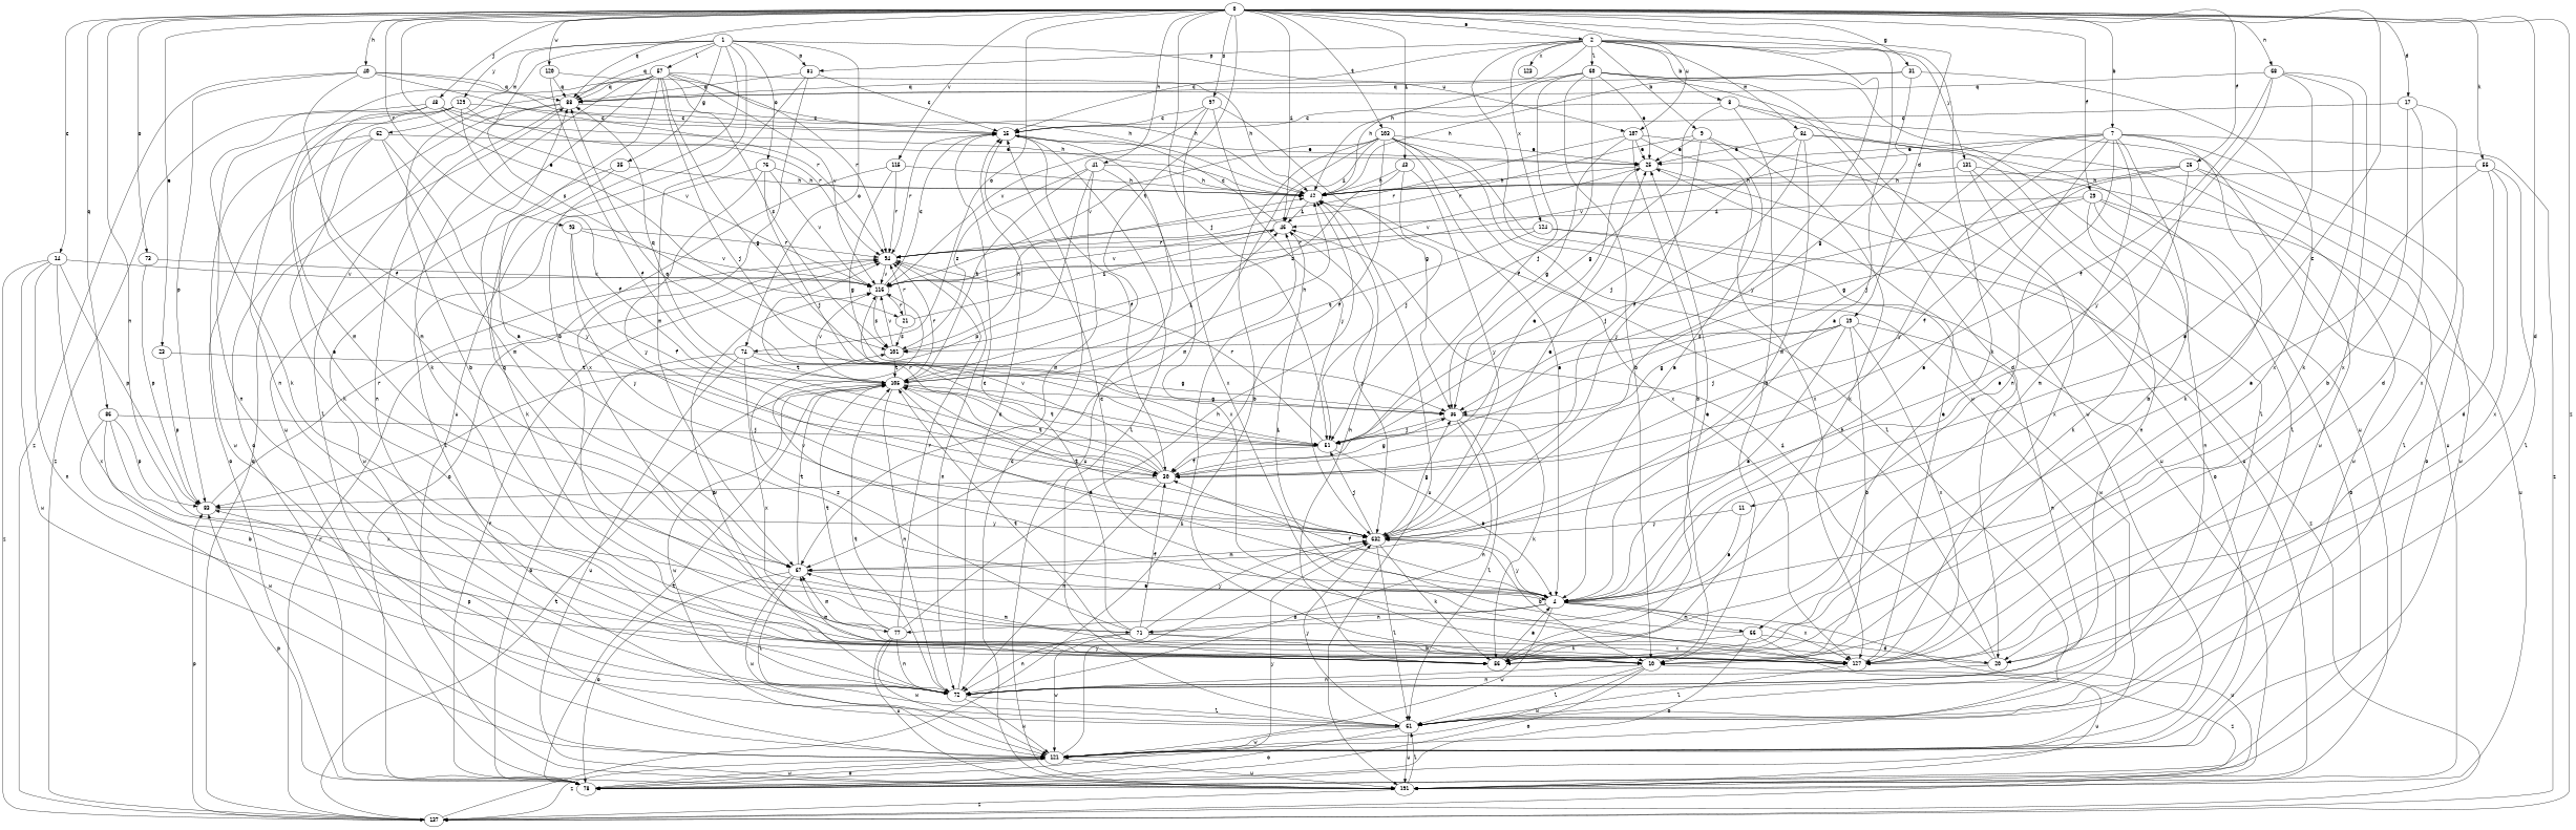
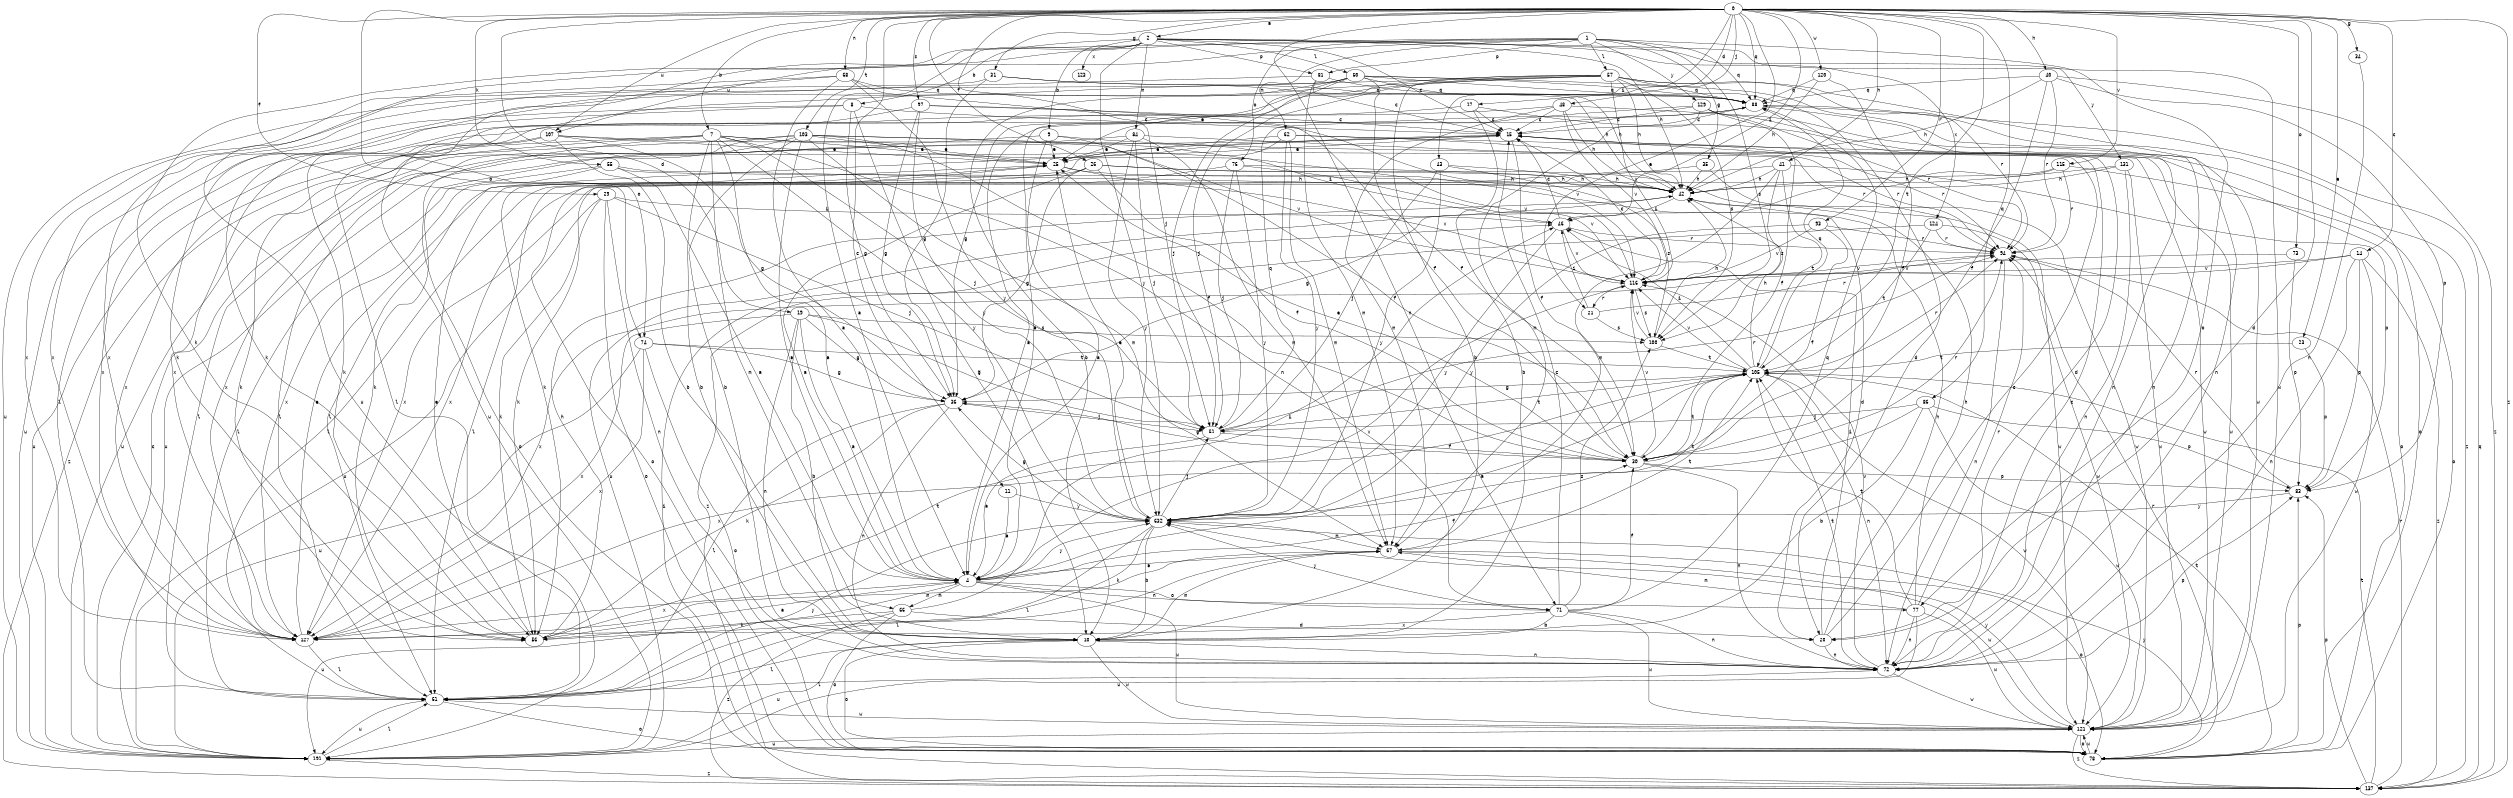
  strict digraph {
    fontname="DejaVu Sans Mono"
    node [fontname="DejaVu Sans Mono"]
    edge [fontname="DejaVu Sans Mono"]
    0
    2
    7
    11
    14
    17
    19
    20
    21
    23
    26
    29
    31
+   34
    40
    41
    43
    46
    48
    51
    55
    68
    71
    73
    74
    86
    88
    93
    97
    103
    105
    107
    115
    120
    137
    81
    4
    8
    9
    15
    42
    56
    60
    n44 [label=84]
    121
    123
    124
    131
    n49 [label=632]
    66
    116
    10
    25
    78
    127
    72
    83
-   100 [label=101]
+   100
    36
    94
    30
    61
    n63 [label=191]
    67
    1
    35
    57
    62
    76
    77
    129
    0 -> 2 [label=a]
    0 -> 7 [label=b]
    0 -> 11 [label=c]
    0 -> 14 [label=c]
    0 -> 17 [label=d]
    0 -> 19 [label=d]
    0 -> 20 [label=d]
    0 -> 21 [label=e]
    0 -> 23 [label=e]
    0 -> 26 [label=f]
    0 -> 29 [label=f]
    0 -> 31 [label=g]
+   0 -> 34 [label=g]
    0 -> 40 [label=h]
    0 -> 41 [label=h]
    0 -> 43 [label=i]
    0 -> 46 [label=i]
    0 -> 48 [label=j]
    0 -> 51 [label=j]
    0 -> 55 [label=k]
    0 -> 68 [label=n]
    0 -> 71 [label=n]
    0 -> 73 [label=o]
    0 -> 74 [label=o]
    0 -> 86 [label=q]
    0 -> 88 [label=q]
    0 -> 93 [label=r]
    0 -> 97 [label=s]
    0 -> 103 [label=t]
    0 -> 105 [label=t]
    0 -> 107 [label=u]
    0 -> 115 [label=v]
    0 -> 120 [label=w]
    0 -> 137 [label=z]
    2 -> 81 [label=p]
    2 -> 4 [label=a]
    2 -> 8 [label=b]
    2 -> 9 [label=b]
    2 -> 15 [label=c]
    2 -> 42 [label=h]
    2 -> 56 [label=k]
    2 -> 60 [label=l]
    2 -> n44 [label=m]
    2 -> 121 [label=w]
    2 -> 123 [label=x]
    2 -> 124 [label=x]
    2 -> 131 [label=y]
    2 -> n49 [label=y]
    7 -> 51 [label=j]
    7 -> 71 [label=n]
    7 -> 137 [label=z]
    7 -> 4 [label=a]
    7 -> 56 [label=k]
    7 -> n49 [label=y]
    7 -> 66 [label=m]
    7 -> 116 [label=v]
    7 -> 10 [label=b]
    7 -> 25 [label=e]
    7 -> 78 [label=o]
    11 -> 4 [label=a]
    11 -> n49 [label=y]
    14 -> 137 [label=z]
    14 -> 121 [label=w]
    14 -> 116 [label=v]
    14 -> 127 [label=x]
    14 -> 72 [label=n]
    14 -> 83 [label=p]
    17 -> 20 [label=d]
    17 -> 15 [label=c]
    17 -> 10 [label=b]
    17 -> 127 [label=x]
    19 -> 51 [label=j]
    19 -> 4 [label=a]
    19 -> 10 [label=b]
    19 -> 127 [label=x]
    19 -> 72 [label=n]
    19 -> 100 [label=s]
    19 -> 36 [label=g]
    20 -> 46 [label=i]
    20 -> 15 [label=c]
    20 -> 42 [label=h]
    20 -> 72 [label=n]
    21 -> 46 [label=i]
    21 -> 100 [label=s]
    21 -> 94 [label=r]
    23 -> 105 [label=t]
    23 -> 83 [label=p]
    26 -> 4 [label=a]
    26 -> 42 [label=h]
    26 -> 121 [label=w]
    26 -> 36 [label=g]
    26 -> 30 [label=f]
    26 -> 61 [label=l]
    29 -> 46 [label=i]
    29 -> 51 [label=j]
    29 -> 56 [label=k]
    29 -> 78 [label=o]
    29 -> 72 [label=n]
    29 -> n63 [label=u]
    31 -> 88 [label=q]
    31 -> 42 [label=h]
    31 -> 127 [label=x]
    31 -> 36 [label=g]
+   34 -> 72 [label=n]
    40 -> 88 [label=q]
    40 -> 137 [label=z]
    40 -> 42 [label=h]
    40 -> 83 [label=p]
    40 -> 94 [label=r]
    40 -> 30 [label=f]
    41 -> 105 [label=t]
    41 -> 42 [label=h]
    41 -> 127 [label=x]
    41 -> 83 [label=p]
    41 -> 100 [label=s]
    41 -> 67 [label=m]
    43 -> 51 [label=j]
    43 -> 42 [label=h]
    43 -> n49 [label=y]
    43 -> 100 [label=s]
    46 -> 15 [label=c]
    46 -> n49 [label=y]
    46 -> 116 [label=v]
    46 -> 94 [label=r]
    48 -> 137 [label=z]
    48 -> 15 [label=c]
    48 -> 42 [label=h]
    48 -> 56 [label=k]
    48 -> 116 [label=v]
    48 -> 67 [label=m]
    51 -> 88 [label=q]
    51 -> 105 [label=t]
    51 -> 4 [label=a]
    51 -> 94 [label=r]
    51 -> 30 [label=f]
    55 -> 20 [label=d]
    55 -> 4 [label=a]
    55 -> 42 [label=h]
    55 -> 127 [label=x]
    55 -> 61 [label=l]
    68 -> 88 [label=q]
    68 -> 4 [label=a]
    68 -> 56 [label=k]
    68 -> n49 [label=y]
    68 -> 127 [label=x]
    68 -> 30 [label=f]
    71 -> 88 [label=q]
    71 -> 15 [label=c]
    71 -> 121 [label=w]
    71 -> n49 [label=y]
    71 -> 10 [label=b]
    71 -> 127 [label=x]
    71 -> 72 [label=n]
    71 -> 100 [label=s]
    71 -> 30 [label=f]
    73 -> 116 [label=v]
    73 -> 83 [label=p]
    74 -> 105 [label=t]
    74 -> 78 [label=o]
    74 -> 127 [label=x]
    74 -> 36 [label=g]
    74 -> n63 [label=u]
    86 -> 51 [label=j]
    86 -> 121 [label=w]
    86 -> 10 [label=b]
    86 -> 127 [label=x]
    86 -> 83 [label=p]
    88 -> 15 [label=c]
    88 -> 78 [label=o]
    88 -> 72 [label=n]
    88 -> 61 [label=l]
    93 -> n49 [label=y]
    93 -> 116 [label=v]
    93 -> 94 [label=r]
    93 -> 30 [label=f]
    97 -> 15 [label=c]
    97 -> n49 [label=y]
    97 -> 116 [label=v]
    97 -> 127 [label=x]
    97 -> 36 [label=g]
    103 -> 46 [label=i]
    103 -> 4 [label=a]
    103 -> 116 [label=v]
    103 -> 10 [label=b]
    103 -> 25 [label=e]
    103 -> 127 [label=x]
    103 -> 30 [label=f]
    103 -> 61 [label=l]
    103 -> n63 [label=u]
    103 -> 67 [label=m]
    105 -> 46 [label=i]
    105 -> 88 [label=q]
    105 -> 4 [label=a]
    105 -> 42 [label=h]
    105 -> 121 [label=w]
    105 -> 116 [label=v]
    105 -> 72 [label=n]
    105 -> 36 [label=g]
    105 -> 94 [label=r]
    107 -> 10 [label=b]
    107 -> 25 [label=e]
    107 -> 127 [label=x]
    107 -> 36 [label=g]
    107 -> 94 [label=r]
    107 -> n63 [label=u]
    115 -> 42 [label=h]
    115 -> 78 [label=o]
    115 -> 36 [label=g]
    115 -> 94 [label=r]
    120 -> 88 [label=q]
    120 -> 42 [label=h]
    120 -> 30 [label=f]
    137 -> 46 [label=i]
    137 -> 88 [label=q]
    137 -> 105 [label=t]
    137 -> 83 [label=p]
    137 -> 94 [label=r]
    81 -> 88 [label=q]
    81 -> 15 [label=c]
    81 -> 127 [label=x]
    81 -> 67 [label=m]
    4 -> 71 [label=n]
    4 -> 121 [label=w]
    4 -> n49 [label=y]
    4 -> 66 [label=m]
    4 -> 116 [label=v]
    4 -> 127 [label=x]
    4 -> 30 [label=f]
    4 -> n63 [label=u]
    4 -> 77 [label=o]
    8 -> 15 [label=c]
    8 -> 10 [label=b]
    8 -> 36 [label=g]
    8 -> 61 [label=l]
    8 -> n63 [label=u]
    9 -> 4 [label=a]
    9 -> 56 [label=k]
    9 -> 25 [label=e]
    9 -> 94 [label=r]
    9 -> 30 [label=f]
    15 -> 25 [label=e]
    15 -> 94 [label=r]
    15 -> 30 [label=f]
    15 -> 61 [label=l]
    15 -> n63 [label=u]
    42 -> 46 [label=i]
    42 -> n63 [label=u]
    56 -> 105 [label=t]
    56 -> 4 [label=a]
    56 -> 42 [label=h]
    56 -> 25 [label=e]
    60 -> 20 [label=d]
    60 -> 51 [label=j]
    60 -> 88 [label=q]
    60 -> 42 [label=h]
    60 -> 121 [label=w]
    60 -> 10 [label=b]
    60 -> 25 [label=e]
    60 -> 30 [label=f]
    60 -> n63 [label=u]
    n44 -> 51 [label=j]
    n44 -> 121 [label=w]
    n44 -> n49 [label=y]
    n44 -> 25 [label=e]
    n44 -> 61 [label=l]
    n44 -> 67 [label=m]
    121 -> 137 [label=z]
    121 -> n49 [label=y]
    121 -> 78 [label=o]
    121 -> n63 [label=u]
    124 -> 105 [label=t]
    124 -> 137 [label=z]
    124 -> 121 [label=w]
    124 -> 94 [label=r]
    131 -> 42 [label=h]
    131 -> 121 [label=w]
    131 -> 127 [label=x]
    131 -> 72 [label=n]
    n49 -> 51 [label=j]
    n49 -> 105 [label=t]
    n49 -> 56 [label=k]
    n49 -> 10 [label=b]
    n49 -> 25 [label=e]
    n49 -> 36 [label=g]
    n49 -> 61 [label=l]
    n49 -> 67 [label=m]
    66 -> 20 [label=d]
    66 -> 46 [label=i]
    66 -> 137 [label=z]
    66 -> 56 [label=k]
    66 -> 78 [label=o]
    116 -> 21 [label=r]
    116 -> 15 [label=c]
    116 -> 100 [label=s]
    10 -> 121 [label=w]
    10 -> 78 [label=o]
    10 -> 72 [label=n]
    10 -> 61 [label=l]
    10 -> n63 [label=u]
    10 -> 67 [label=m]
    25 -> 42 [label=h]
    25 -> 116 [label=v]
    25 -> 78 [label=o]
    78 -> 105 [label=t]
    78 -> 121 [label=w]
    78 -> n49 [label=y]
    78 -> 83 [label=p]
    78 -> 94 [label=r]
    127 -> 25 [label=e]
    127 -> 61 [label=l]
    127 -> 67 [label=m]
    72 -> 105 [label=t]
    72 -> 15 [label=c]
    72 -> 121 [label=w]
    72 -> 116 [label=v]
    72 -> 83 [label=p]
    72 -> 61 [label=l]
    83 -> n49 [label=y]
    83 -> 94 [label=r]
    100 -> 105 [label=t]
    100 -> 42 [label=h]
    100 -> 116 [label=v]
    36 -> 51 [label=j]
    36 -> 56 [label=k]
    36 -> 72 [label=n]
    36 -> 61 [label=l]
    94 -> 116 [label=v]
    94 -> 72 [label=n]
    30 -> 105 [label=t]
    30 -> 116 [label=v]
    30 -> 25 [label=e]
    30 -> 72 [label=n]
    30 -> 83 [label=p]
    30 -> 36 [label=g]
    30 -> 94 [label=r]
    61 -> 121 [label=w]
    61 -> n49 [label=y]
    61 -> 78 [label=o]
    61 -> n63 [label=u]
    n63 -> 137 [label=z]
    n63 -> 15 [label=c]
    n63 -> 61 [label=l]
    67 -> 105 [label=t]
    67 -> 4 [label=a]
    67 -> 121 [label=w]
    67 -> 78 [label=o]
    67 -> 61 [label=l]
    1 -> 74 [label=o]
    1 -> 88 [label=q]
    1 -> 107 [label=u]
    1 -> 81 [label=p]
    1 -> 100 [label=s]
    1 -> n63 [label=u]
    1 -> 35 [label=g]
    1 -> 57 [label=l]
    1 -> 62 [label=m]
    1 -> 76 [label=o]
    1 -> 77 [label=o]
    1 -> 129 [label=y]
    35 -> 42 [label=h]
    35 -> 56 [label=k]
    35 -> 121 [label=w]
    57 -> 51 [label=j]
    57 -> 88 [label=q]
    57 -> 4 [label=a]
    57 -> 42 [label=h]
    57 -> 56 [label=k]
    57 -> 116 [label=v]
    57 -> 10 [label=b]
    57 -> 72 [label=n]
    57 -> 100 [label=s]
    57 -> 36 [label=g]
    57 -> 94 [label=r]
    57 -> n63 [label=u]
    62 -> 56 [label=k]
    62 -> 121 [label=w]
    62 -> n49 [label=y]
    62 -> 25 [label=e]
    62 -> 78 [label=o]
    62 -> 67 [label=m]
    76 -> 51 [label=j]
    76 -> 42 [label=h]
    76 -> n49 [label=y]
    76 -> 116 [label=v]
    76 -> 61 [label=l]
    77 -> 105 [label=t]
    77 -> 42 [label=h]
    77 -> 121 [label=w]
    77 -> 72 [label=n]
    77 -> 94 [label=r]
    77 -> n63 [label=u]
    77 -> 67 [label=m]
    129 -> 4 [label=a]
    129 -> 15 [label=c]
    129 -> 72 [label=n]
    129 -> 94 [label=r]
    129 -> 30 [label=f]
    129 -> 67 [label=m]
  }
